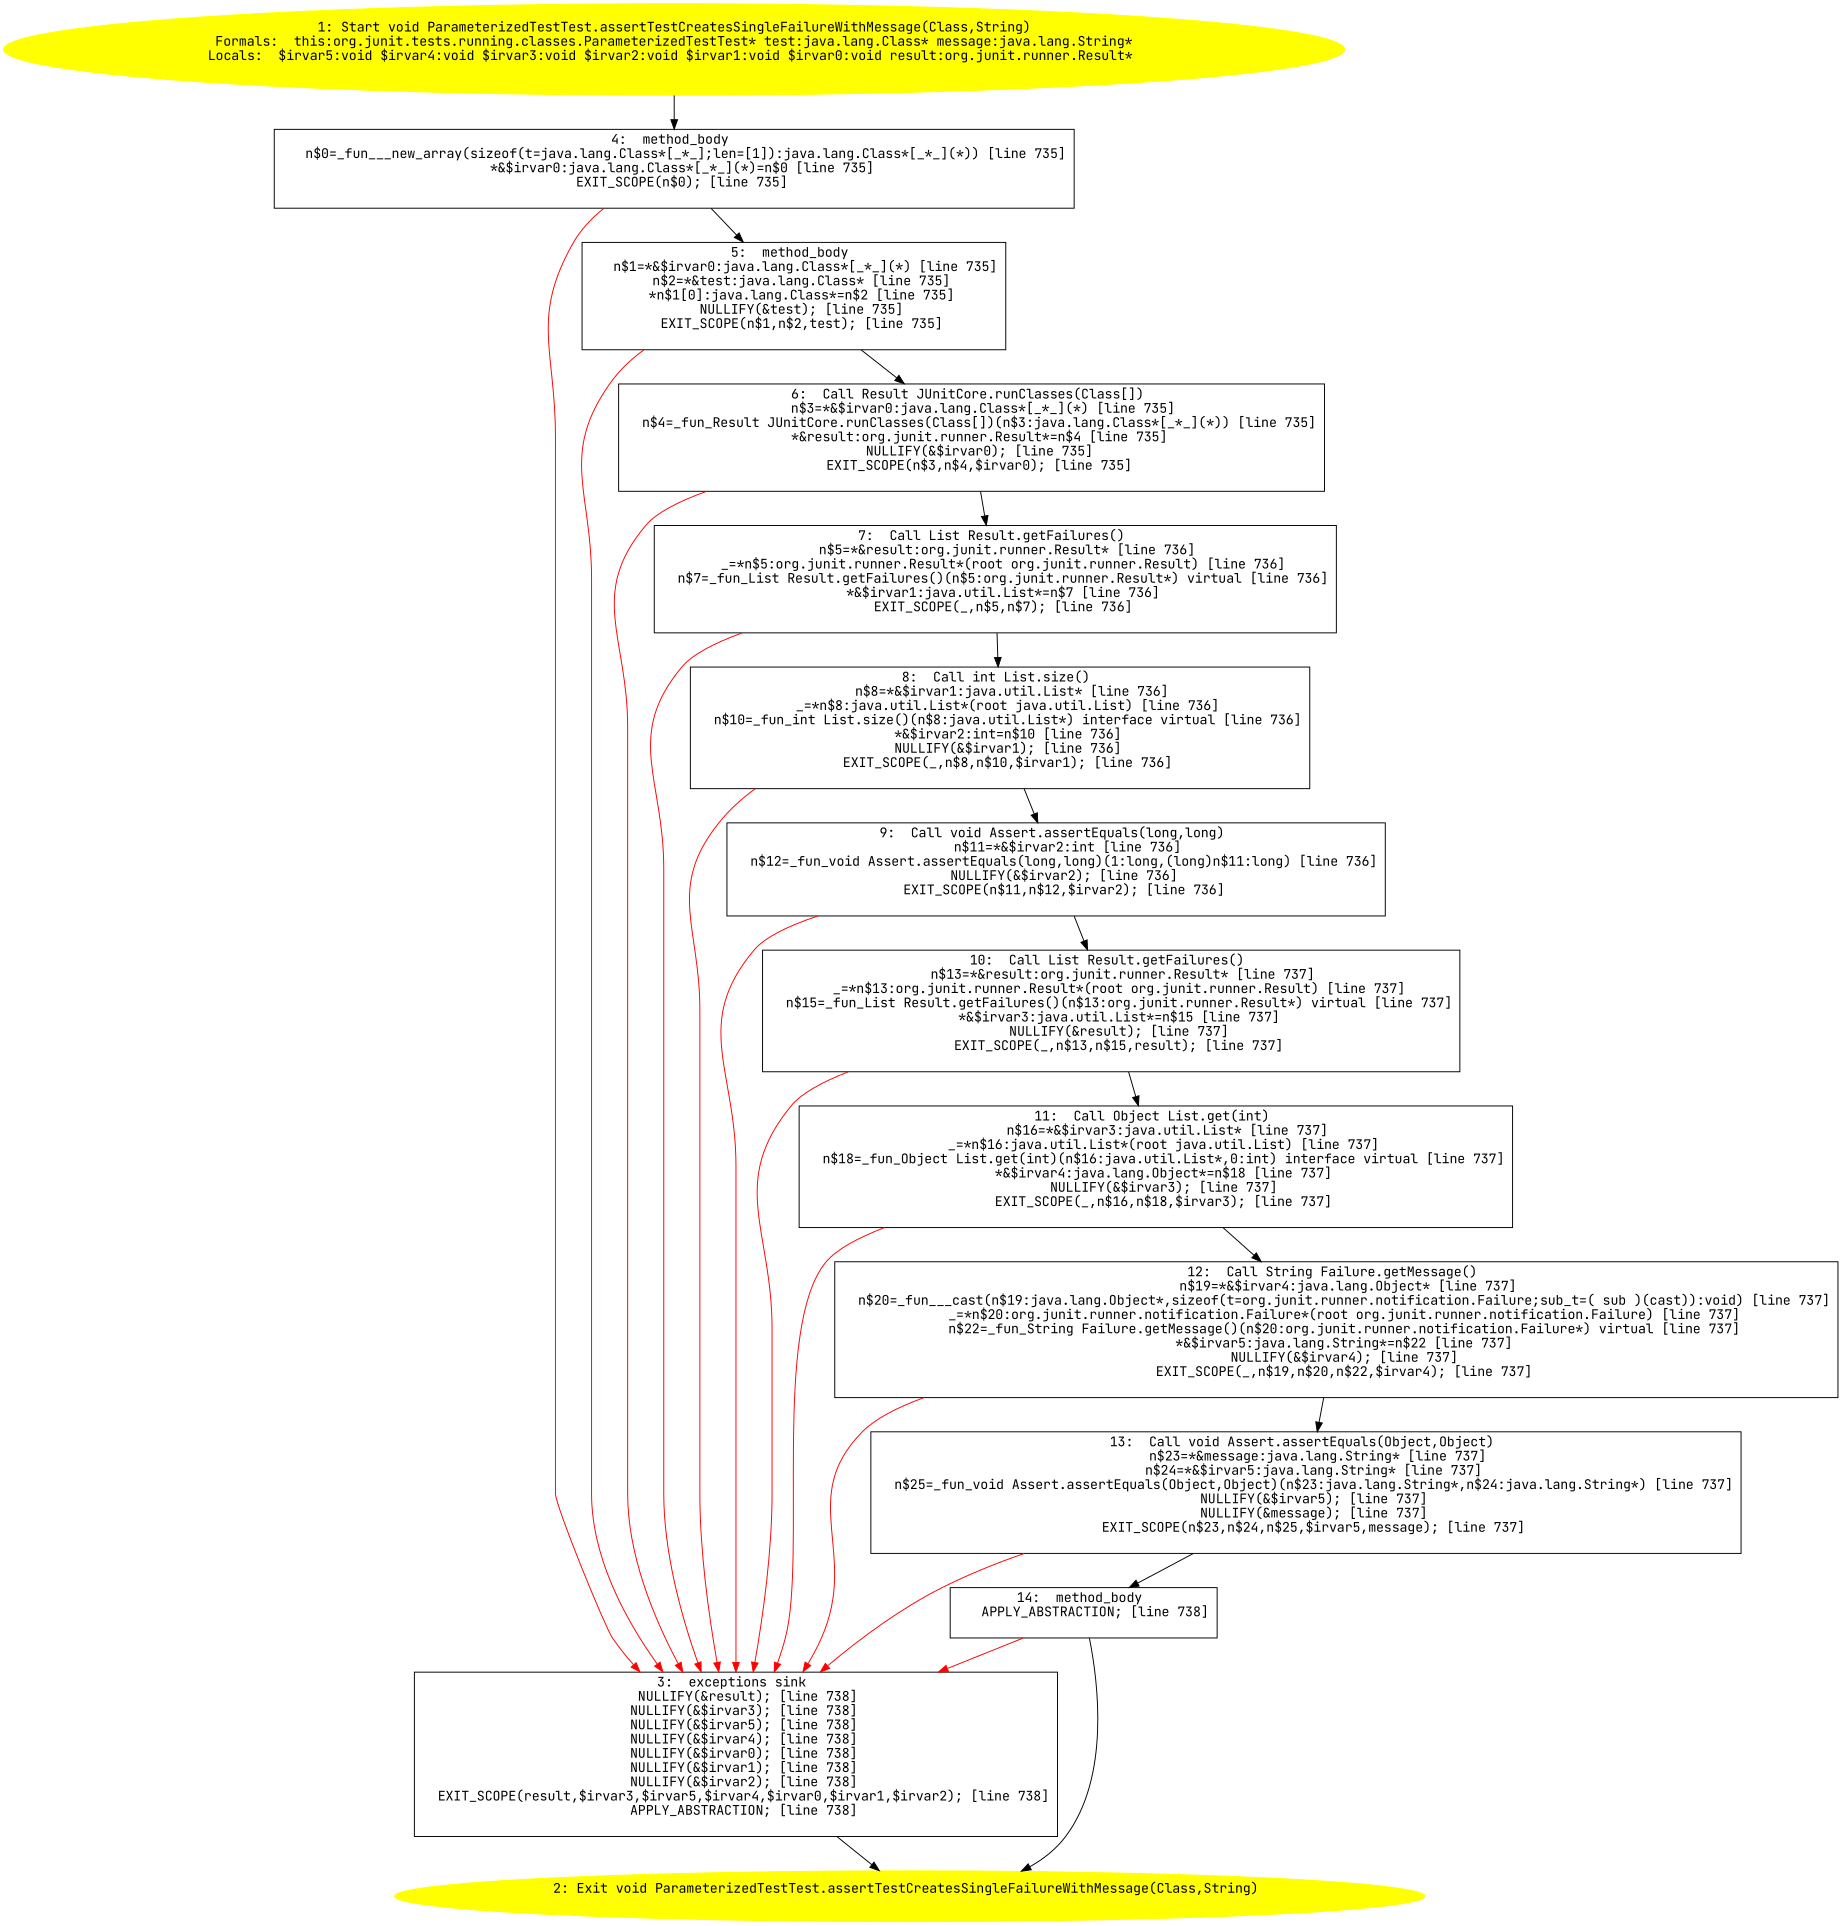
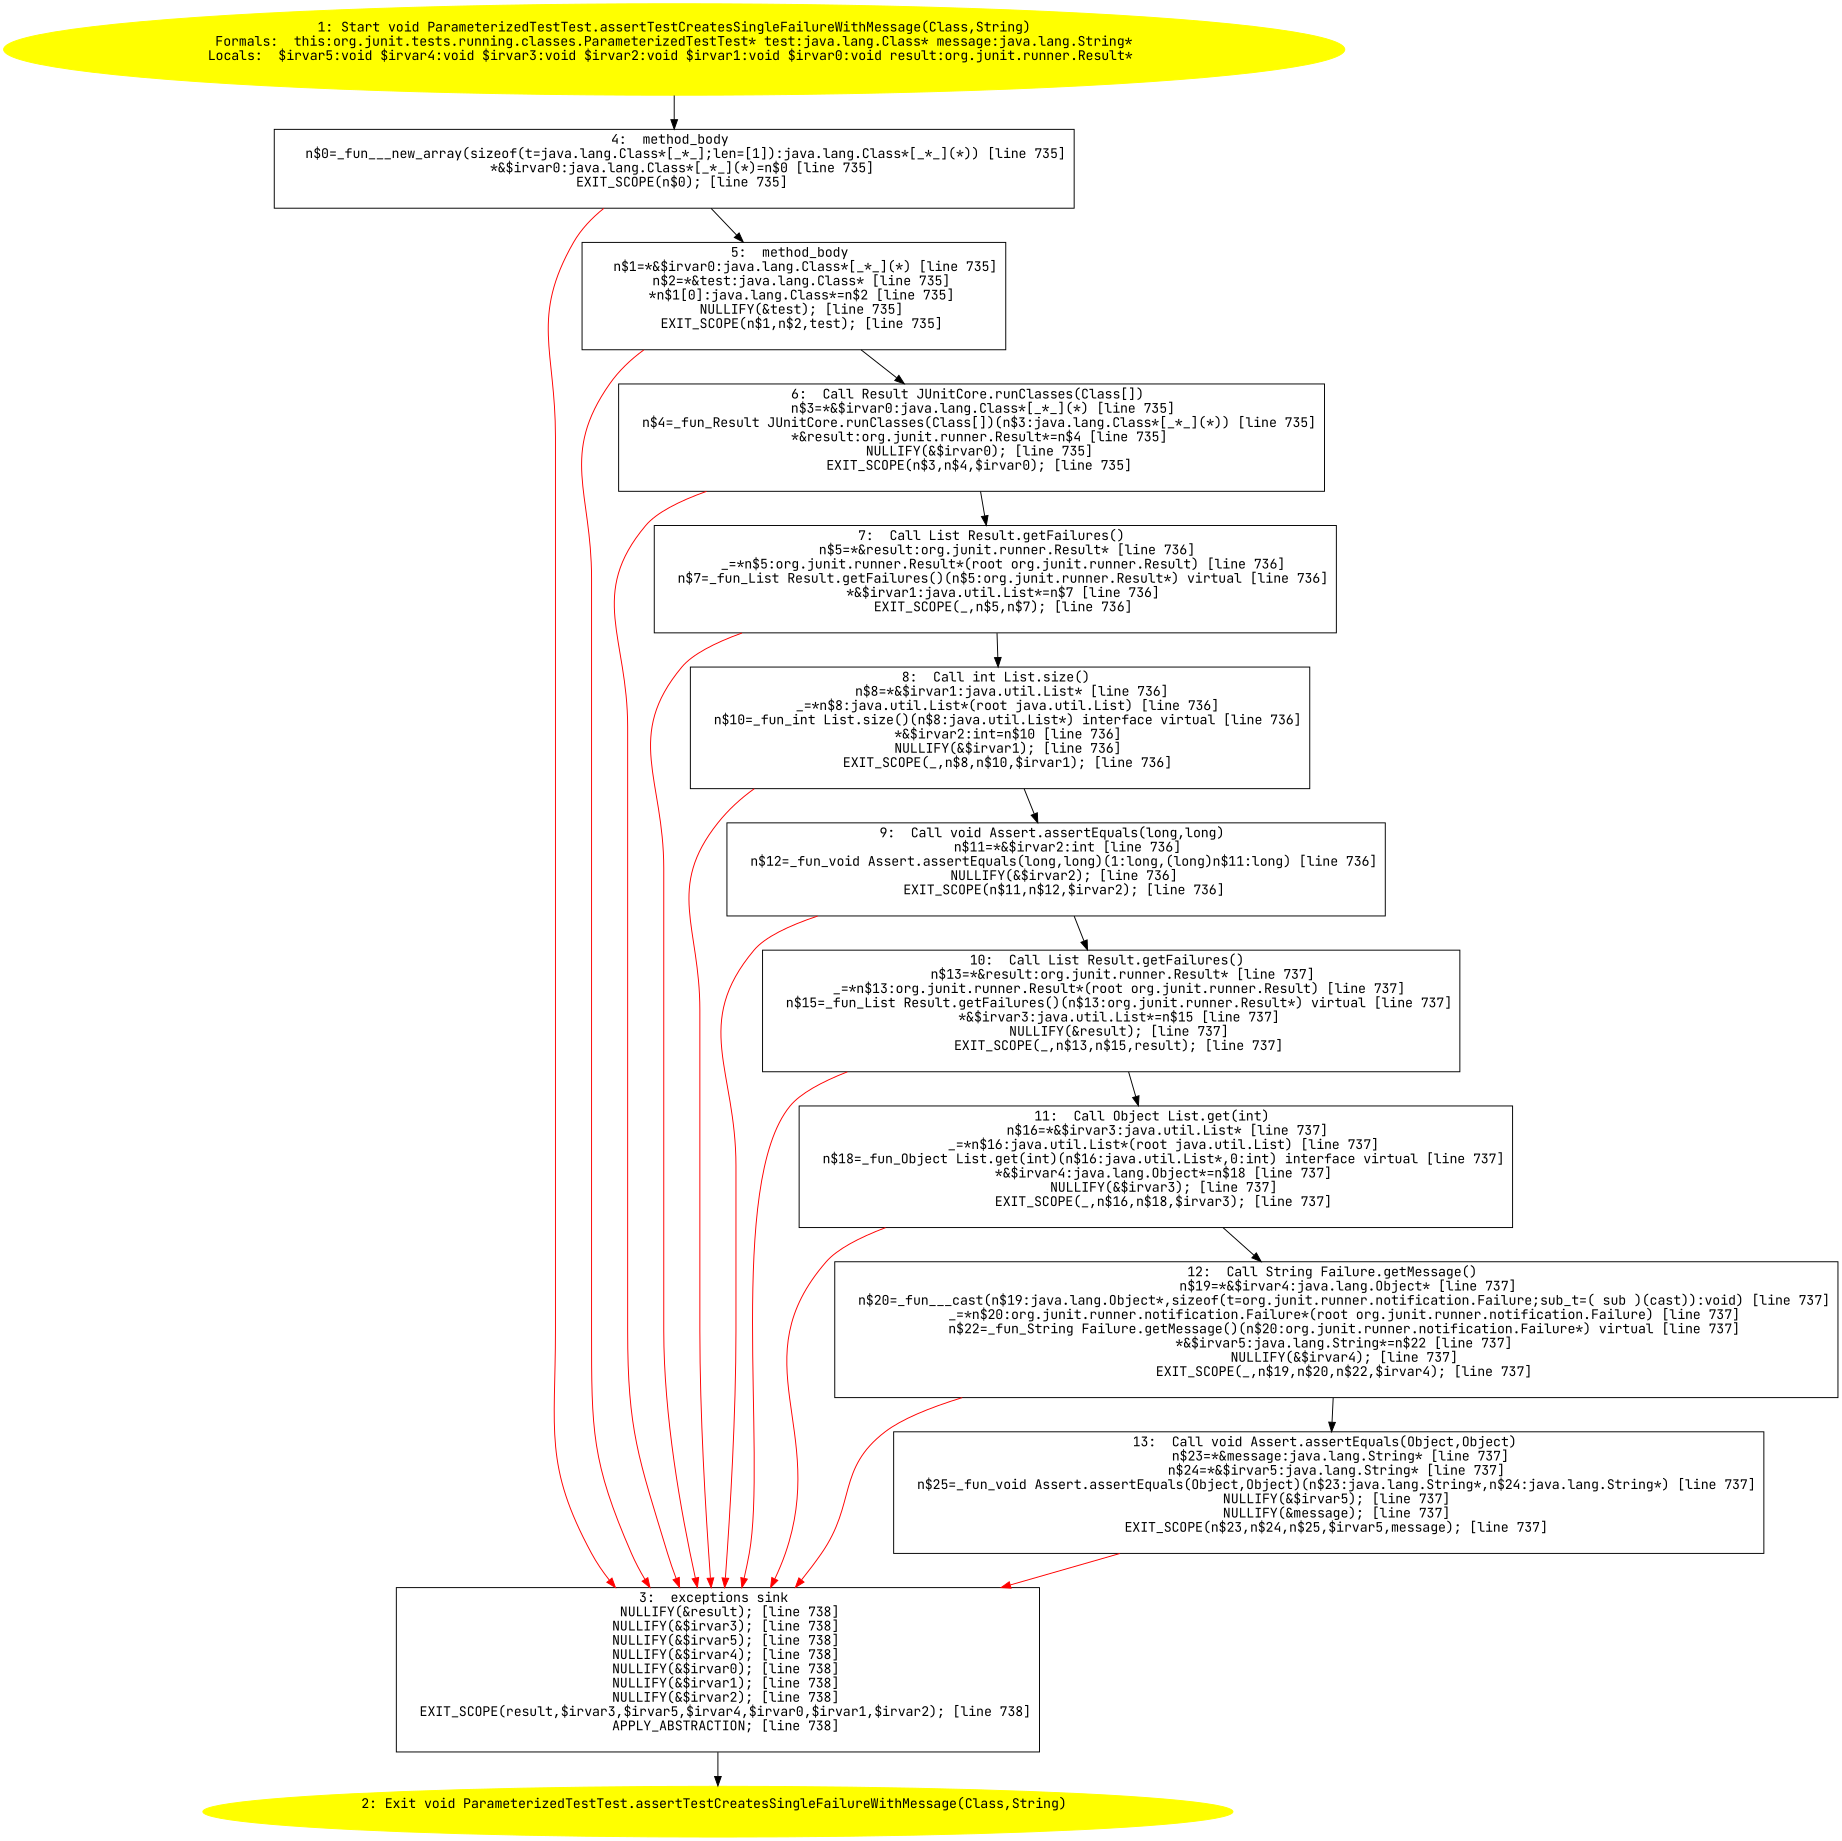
  digraph {
    fontname="JetBrains Mono"
    node [fontname="JetBrains Mono" shape=box]
    edge [fontname="JetBrains Mono"]
    n1 [color=yellow label="1: Start void ParameterizedTestTest.assertTestCreatesSingleFailureWithMessage(Class,String)\nFormals:  this:org.junit.tests.running.classes.ParameterizedTestTest* test:java.lang.Class* message:java.lang.String*\nLocals:  $irvar5:void $irvar4:void $irvar3:void $irvar2:void $irvar1:void $irvar0:void result:org.junit.runner.Result* \n  " style=filled shape=""]
    n2 [label="4:  method_body \n   n$0=_fun___new_array(sizeof(t=java.lang.Class*[_*_];len=[1]):java.lang.Class*[_*_](*)) [line 735]\n  *&$irvar0:java.lang.Class*[_*_](*)=n$0 [line 735]\n  EXIT_SCOPE(n$0); [line 735]\n "]
    n3 [label="3:  exceptions sink \n   NULLIFY(&result); [line 738]\n  NULLIFY(&$irvar3); [line 738]\n  NULLIFY(&$irvar5); [line 738]\n  NULLIFY(&$irvar4); [line 738]\n  NULLIFY(&$irvar0); [line 738]\n  NULLIFY(&$irvar1); [line 738]\n  NULLIFY(&$irvar2); [line 738]\n  EXIT_SCOPE(result,$irvar3,$irvar5,$irvar4,$irvar0,$irvar1,$irvar2); [line 738]\n  APPLY_ABSTRACTION; [line 738]\n "]
    n4 [label="5:  method_body \n   n$1=*&$irvar0:java.lang.Class*[_*_](*) [line 735]\n  n$2=*&test:java.lang.Class* [line 735]\n  *n$1[0]:java.lang.Class*=n$2 [line 735]\n  NULLIFY(&test); [line 735]\n  EXIT_SCOPE(n$1,n$2,test); [line 735]\n "]
    n5 [color=yellow label="2: Exit void ParameterizedTestTest.assertTestCreatesSingleFailureWithMessage(Class,String) \n  " style=filled shape=""]
    n6 [label="6:  Call Result JUnitCore.runClasses(Class[]) \n   n$3=*&$irvar0:java.lang.Class*[_*_](*) [line 735]\n  n$4=_fun_Result JUnitCore.runClasses(Class[])(n$3:java.lang.Class*[_*_](*)) [line 735]\n  *&result:org.junit.runner.Result*=n$4 [line 735]\n  NULLIFY(&$irvar0); [line 735]\n  EXIT_SCOPE(n$3,n$4,$irvar0); [line 735]\n "]
    n7 [label="7:  Call List Result.getFailures() \n   n$5=*&result:org.junit.runner.Result* [line 736]\n  _=*n$5:org.junit.runner.Result*(root org.junit.runner.Result) [line 736]\n  n$7=_fun_List Result.getFailures()(n$5:org.junit.runner.Result*) virtual [line 736]\n  *&$irvar1:java.util.List*=n$7 [line 736]\n  EXIT_SCOPE(_,n$5,n$7); [line 736]\n "]
    n8 [label="8:  Call int List.size() \n   n$8=*&$irvar1:java.util.List* [line 736]\n  _=*n$8:java.util.List*(root java.util.List) [line 736]\n  n$10=_fun_int List.size()(n$8:java.util.List*) interface virtual [line 736]\n  *&$irvar2:int=n$10 [line 736]\n  NULLIFY(&$irvar1); [line 736]\n  EXIT_SCOPE(_,n$8,n$10,$irvar1); [line 736]\n "]
    n9 [label="9:  Call void Assert.assertEquals(long,long) \n   n$11=*&$irvar2:int [line 736]\n  n$12=_fun_void Assert.assertEquals(long,long)(1:long,(long)n$11:long) [line 736]\n  NULLIFY(&$irvar2); [line 736]\n  EXIT_SCOPE(n$11,n$12,$irvar2); [line 736]\n "]
    n10 [label="10:  Call List Result.getFailures() \n   n$13=*&result:org.junit.runner.Result* [line 737]\n  _=*n$13:org.junit.runner.Result*(root org.junit.runner.Result) [line 737]\n  n$15=_fun_List Result.getFailures()(n$13:org.junit.runner.Result*) virtual [line 737]\n  *&$irvar3:java.util.List*=n$15 [line 737]\n  NULLIFY(&result); [line 737]\n  EXIT_SCOPE(_,n$13,n$15,result); [line 737]\n "]
    n11 [label="11:  Call Object List.get(int) \n   n$16=*&$irvar3:java.util.List* [line 737]\n  _=*n$16:java.util.List*(root java.util.List) [line 737]\n  n$18=_fun_Object List.get(int)(n$16:java.util.List*,0:int) interface virtual [line 737]\n  *&$irvar4:java.lang.Object*=n$18 [line 737]\n  NULLIFY(&$irvar3); [line 737]\n  EXIT_SCOPE(_,n$16,n$18,$irvar3); [line 737]\n "]
    n12 [label="12:  Call String Failure.getMessage() \n   n$19=*&$irvar4:java.lang.Object* [line 737]\n  n$20=_fun___cast(n$19:java.lang.Object*,sizeof(t=org.junit.runner.notification.Failure;sub_t=( sub )(cast)):void) [line 737]\n  _=*n$20:org.junit.runner.notification.Failure*(root org.junit.runner.notification.Failure) [line 737]\n  n$22=_fun_String Failure.getMessage()(n$20:org.junit.runner.notification.Failure*) virtual [line 737]\n  *&$irvar5:java.lang.String*=n$22 [line 737]\n  NULLIFY(&$irvar4); [line 737]\n  EXIT_SCOPE(_,n$19,n$20,n$22,$irvar4); [line 737]\n "]
    n13 [label="13:  Call void Assert.assertEquals(Object,Object) \n   n$23=*&message:java.lang.String* [line 737]\n  n$24=*&$irvar5:java.lang.String* [line 737]\n  n$25=_fun_void Assert.assertEquals(Object,Object)(n$23:java.lang.String*,n$24:java.lang.String*) [line 737]\n  NULLIFY(&$irvar5); [line 737]\n  NULLIFY(&message); [line 737]\n  EXIT_SCOPE(n$23,n$24,n$25,$irvar5,message); [line 737]\n "]
-   n14 [label="14:  method_body \n   APPLY_ABSTRACTION; [line 738]\n "]
    n1 -> n2
    n2 -> n3 [color=red]
    n2 -> n4
    n3 -> n5
    n4 -> n3 [color=red]
    n4 -> n6
    n6 -> n3 [color=red]
    n6 -> n7
    n7 -> n3 [color=red]
    n7 -> n8
    n8 -> n3 [color=red]
    n8 -> n9
    n9 -> n3 [color=red]
    n9 -> n10
    n10 -> n3 [color=red]
    n10 -> n11
    n11 -> n3 [color=red]
    n11 -> n12
    n12 -> n3 [color=red]
    n12 -> n13
    n13 -> n3 [color=red]
-   n13 -> n14
-   n14 -> n3 [color=red]
-   n14 -> n5
  }
